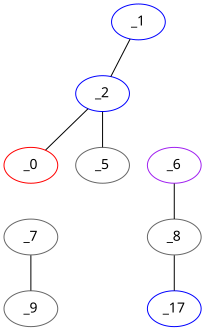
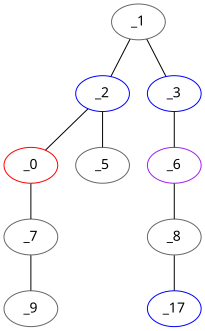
  graph {
    fontname="Noto Sans"
    node [charge=0 chem=1 color=gray40 fontname="Noto Sans" symbol="C  " x=4.5981 y=0.75]
    edge [fontname="Noto Sans" valence=1]
-   _1 [chem=5 color=blue symbol="S  " x=5.4641]
+   _1 [chem=5 symbol="S  " x=5.4641]
    _2 [color=blue y=0.25]
+   _3 [color=blue x=6.3301 y=0.25]
    n4 [chem=2 color=red label=_0 symbol="O  " x=3.7321]
    _5 [chem=5 symbol="S  " y=-0.75]
    _6 [color=purple x=7.1962]
    _7 [x=2.866 y=0.25]
    _8 [chem=5 symbol="S  " x=8.0622 y=0.25]
    _9 [x=2]
    n10 [color=blue label=_17 x=8.9282]
    _1 -- _2
+   _1 -- _3
    _2 -- n4
    _2 -- _5 [valence=2]
+   _3 -- _6
+   n4 -- _7
    _6 -- _8
    _7 -- _9
    _8 -- n10
  }
